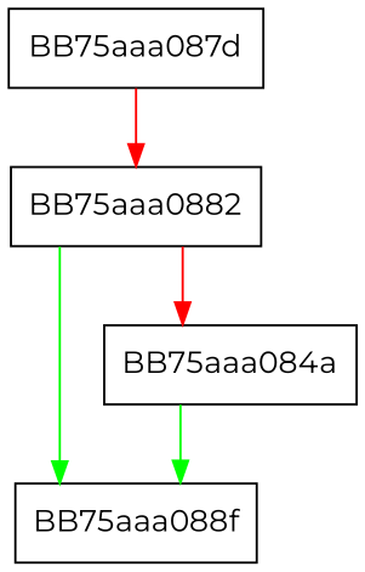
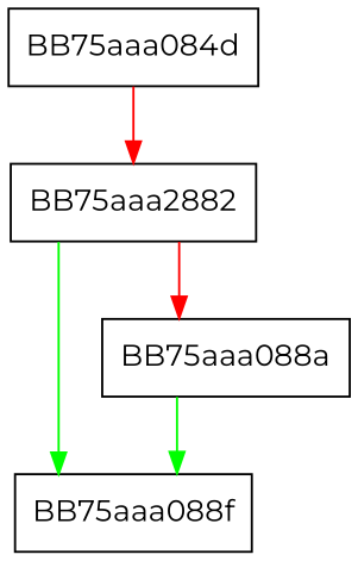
  digraph {
    fontname=Montserrat
    splines=ortho
    node [fontname=Montserrat shape=box]
    edge [color=green fontname=Montserrat]
-   BB75aaa0882
+   BB75aaa0882 [label=BB75aaa2882]
    BB75aaa088f
-   BB75aaa088a [label=BB75aaa084a]
-   BB75aaa087d
+   BB75aaa088a
+   BB75aaa087d [label=BB75aaa084d]
    BB75aaa0882 -> BB75aaa088f
    BB75aaa0882 -> BB75aaa088a [color=red]
    BB75aaa088a -> BB75aaa088f
    BB75aaa087d -> BB75aaa0882 [color=red]
  }
